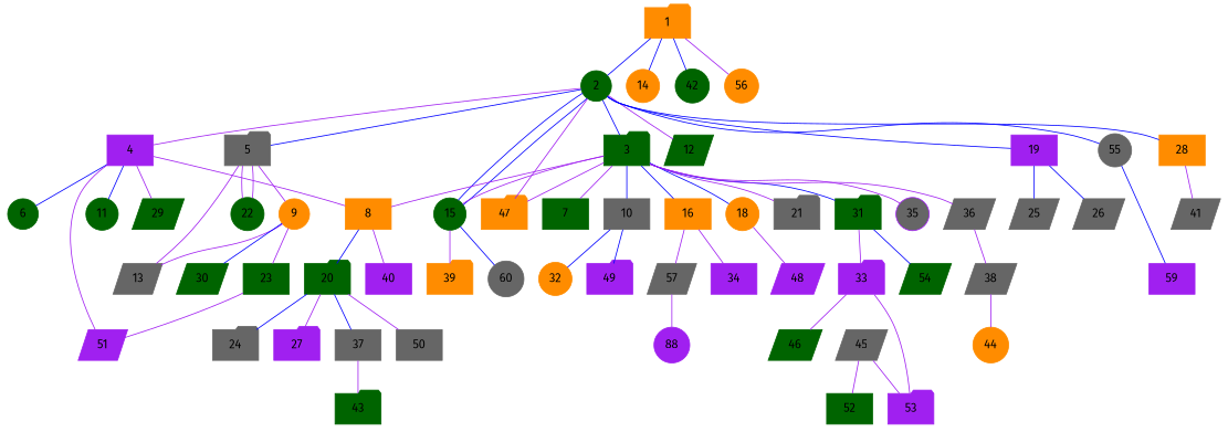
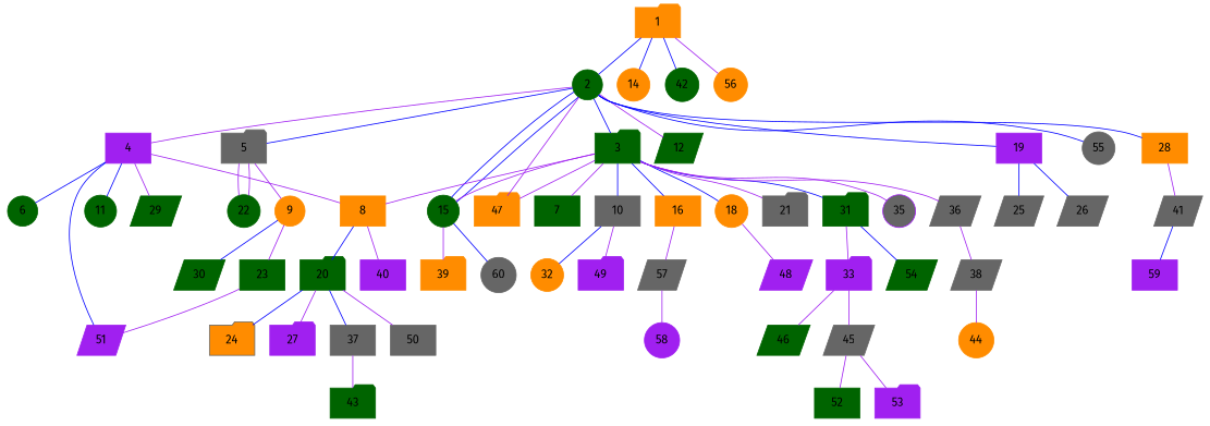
  graph {
    fontname="Fira Sans"
    node [color=darkgreen fontname="Fira Sans" shape=circle style=filled]
    edge [color=purple fontname="Fira Sans"]
    1 [color=darkorange shape=folder]
    2
    14 [color=darkorange]
    42
    56 [color=darkorange]
    3 [shape=folder]
    4 [color=purple shape=box]
    5 [color=gray40 shape=folder]
    12 [shape=parallelogram]
    15
    19 [color=purple shape=box]
    28 [color=darkorange shape=box]
    47 [color=darkorange shape=folder]
    55 [color=gray40]
    7 [shape=box]
    8 [color=darkorange shape=box]
    10 [color=gray40 shape=box]
    16 [color=darkorange shape=box]
    18 [color=darkorange]
    21 [color=gray40 shape=folder]
    31 [shape=folder]
    35 [color=purple fillcolor=gray40]
    36 [color=gray40 shape=parallelogram]
    6
    11
    29 [shape=parallelogram]
    51 [color=purple shape=parallelogram]
    9 [color=darkorange]
-   13 [color=gray40 shape=parallelogram]
    22
    39 [color=darkorange shape=folder]
    60 [color=gray40]
    25 [color=gray40 shape=parallelogram]
    26 [color=gray40 shape=parallelogram]
    41 [color=gray40 shape=parallelogram]
    20 [shape=folder]
    40 [color=purple shape=box]
    32 [color=darkorange]
    49 [color=purple shape=folder]
-   34 [color=purple shape=box]
    57 [color=gray40 shape=parallelogram]
    48 [color=purple shape=parallelogram]
    33 [color=purple shape=folder]
    54 [shape=parallelogram]
    38 [color=gray40 shape=parallelogram]
    23 [shape=box]
    30 [shape=parallelogram]
-   24 [color=gray40 shape=folder]
+   24 [color=gray40 shape=folder fillcolor=darkorange]
    27 [color=purple shape=folder]
    37 [color=gray40 shape=box]
    50 [color=gray40 shape=box]
    59 [color=purple shape=box]
-   58 [color=purple label=88]
+   58 [color=purple]
    43 [shape=folder]
    45 [color=gray40 shape=parallelogram]
    46 [shape=parallelogram]
    52 [shape=box]
    53 [color=purple shape=folder]
    44 [color=darkorange]
    1 -- 2 [color=blue]
    1 -- 14 [color=blue]
    1 -- 42 [color=blue]
    1 -- 56
    2 -- 3 [color=blue]
    2 -- 4
    2 -- 5 [color=blue]
    2 -- 12
    2 -- 15 [color=blue]
    2 -- 15 [color=blue]
    2 -- 19 [color=blue]
    2 -- 28 [color=blue]
    2 -- 47
    2 -- 55 [color=blue]
    3 -- 15
    3 -- 47
    3 -- 7
    3 -- 8
    3 -- 10 [color=blue]
    3 -- 16 [color=blue]
    3 -- 18 [color=blue]
    3 -- 21
    3 -- 31 [color=blue]
    3 -- 35
    3 -- 36
    4 -- 8
    4 -- 6 [color=blue]
    4 -- 11 [color=blue]
    4 -- 29
-   4 -- 51
+   4 -- 51 [color=blue]
    5 -- 9
-   5 -- 13
    5 -- 22
    5 -- 22
    15 -- 39
    15 -- 60 [color=blue]
    19 -- 25 [color=blue]
    19 -- 26 [color=blue]
    28 -- 41
    8 -- 20 [color=blue]
    8 -- 40
    10 -- 32 [color=blue]
-   10 -- 49 [color=blue]
-   16 -- 34
+   10 -- 49
    16 -- 57
    18 -- 48
    31 -- 33
    31 -- 54 [color=blue]
    36 -- 38
-   9 -- 13
    9 -- 23
    9 -- 30 [color=blue]
-   55 -- 59 [color=blue]
+   41 -- 59 [color=blue]
    20 -- 24 [color=blue]
    20 -- 27
    20 -- 37 [color=blue]
    20 -- 50
    57 -- 58
-   33 -- 53
+   33 -- 45
    33 -- 46
    38 -- 44
    23 -- 51
    37 -- 43
    45 -- 52
    45 -- 53
  }
